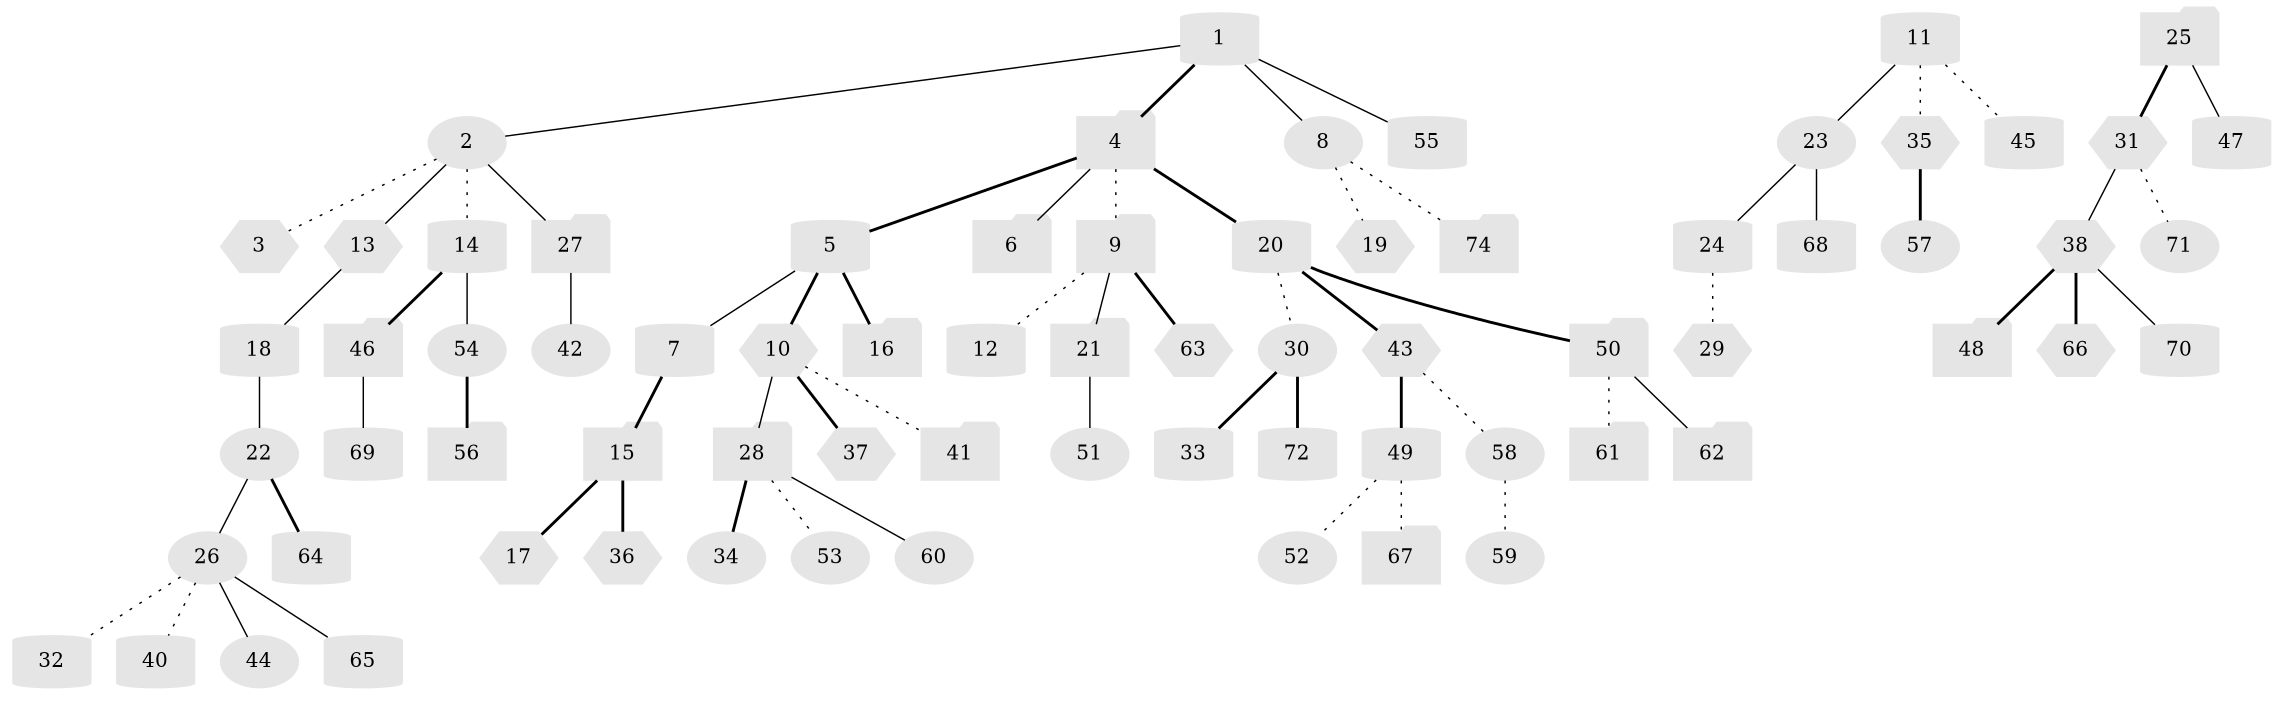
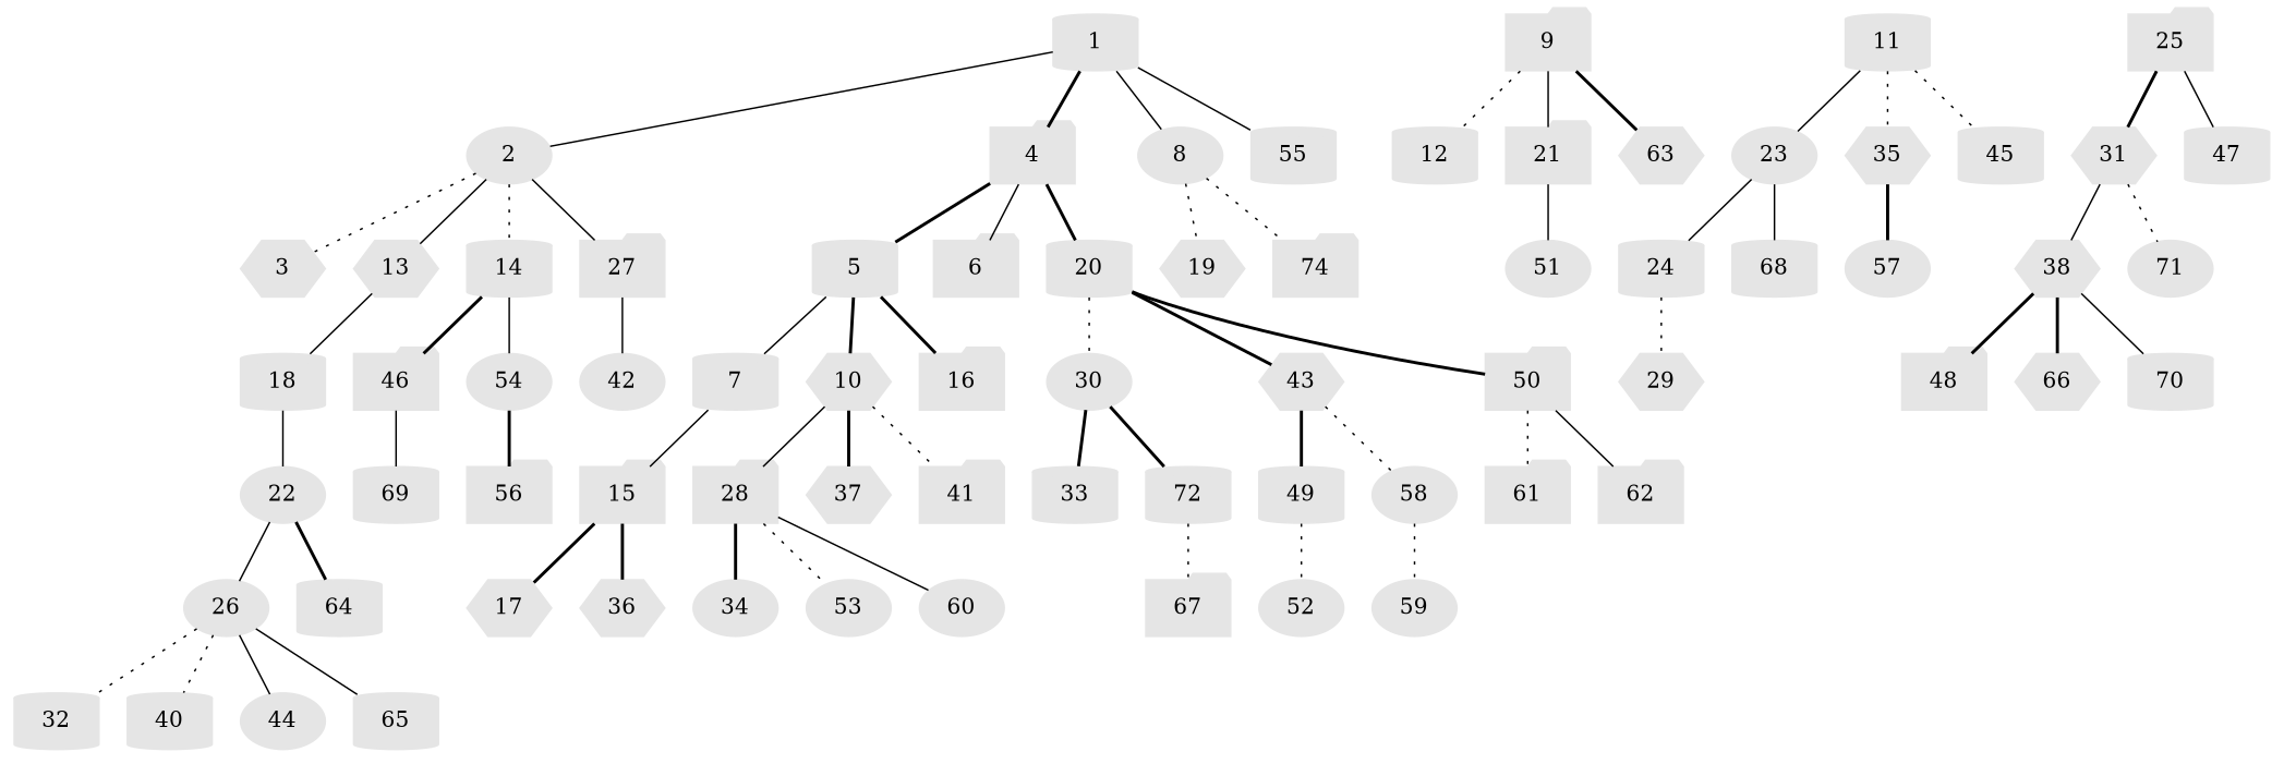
  graph {
    node [color=gray90 shape=cylinder style=filled]
    edge [style=solid]
    2 [shape=ellipse]
    1
    4 [shape=folder]
    8 [shape=ellipse]
    55
    3 [shape=hexagon]
    13 [shape=hexagon]
    14
    27 [shape=folder]
    5
    6 [shape=folder]
    9 [shape=folder]
    20
    19 [shape=hexagon]
    74 [shape=folder]
    18
    46 [shape=folder]
    54 [shape=ellipse]
    42 [shape=ellipse]
    7
    10 [shape=hexagon]
    16 [shape=folder]
    12
    21 [shape=folder]
    63 [shape=hexagon]
    23 [shape=ellipse]
    11
    35 [shape=hexagon]
    45
    30 [shape=ellipse]
    43 [shape=hexagon]
    50 [shape=folder]
    15 [shape=folder]
    28 [shape=folder]
    37 [shape=hexagon]
    41 [shape=folder]
    17 [shape=hexagon]
    36 [shape=hexagon]
    25 [shape=folder]
    31 [shape=hexagon]
    47
    51 [shape=ellipse]
    34 [shape=ellipse]
    53 [shape=ellipse]
    60 [shape=ellipse]
    24
    68
    57 [shape=ellipse]
    22 [shape=ellipse]
    69
    56 [shape=folder]
    26 [shape=ellipse]
    64
    33
    72
    49
    58 [shape=ellipse]
    61 [shape=folder]
    62 [shape=folder]
    32
    40
    44 [shape=ellipse]
    65
    29 [shape=hexagon]
    38 [shape=hexagon]
    71 [shape=ellipse]
    48 [shape=folder]
    66 [shape=hexagon]
    70
    52 [shape=ellipse]
    67 [shape=folder]
    59 [shape=ellipse]
    2 -- 3 [style=dotted]
    2 -- 13
    2 -- 14 [style=dotted]
    2 -- 27
    1 -- 2
    1 -- 4 [style=bold]
    1 -- 8
    1 -- 55
    4 -- 5 [style=bold]
    4 -- 6
-   4 -- 9 [style=dotted]
    4 -- 20 [style=bold]
    8 -- 19 [style=dotted]
    8 -- 74 [style=dotted]
    13 -- 18
    14 -- 46 [style=bold]
    14 -- 54
    27 -- 42
    5 -- 7
    5 -- 10 [style=bold]
    5 -- 16 [style=bold]
    9 -- 12 [style=dotted]
    9 -- 21
    9 -- 63 [style=bold]
    20 -- 30 [style=dotted]
    20 -- 43 [style=bold]
    20 -- 50 [style=bold]
    18 -- 22
    46 -- 69
    54 -- 56 [style=bold]
-   7 -- 15 [style=bold]
+   7 -- 15
    10 -- 28
    10 -- 37 [style=bold]
    10 -- 41 [style=dotted]
    21 -- 51
    23 -- 24
    23 -- 68
    11 -- 23
    11 -- 35 [style=dotted]
    11 -- 45 [style=dotted]
    35 -- 57 [style=bold]
    30 -- 33 [style=bold]
    30 -- 72 [style=bold]
    43 -- 49 [style=bold]
    43 -- 58 [style=dotted]
    50 -- 61 [style=dotted]
    50 -- 62
    15 -- 17 [style=bold]
    15 -- 36 [style=bold]
    28 -- 34 [style=bold]
    28 -- 53 [style=dotted]
    28 -- 60
    25 -- 31 [style=bold]
    25 -- 47
    31 -- 38
    31 -- 71 [style=dotted]
    24 -- 29 [style=dotted]
    22 -- 26
    22 -- 64 [style=bold]
    26 -- 32 [style=dotted]
    26 -- 40 [style=dotted]
    26 -- 44
    26 -- 65
    49 -- 52 [style=dotted]
-   49 -- 67 [style=dotted]
+   72 -- 67 [style=dotted]
    58 -- 59 [style=dotted]
    38 -- 48 [style=bold]
    38 -- 66 [style=bold]
    38 -- 70
  }
